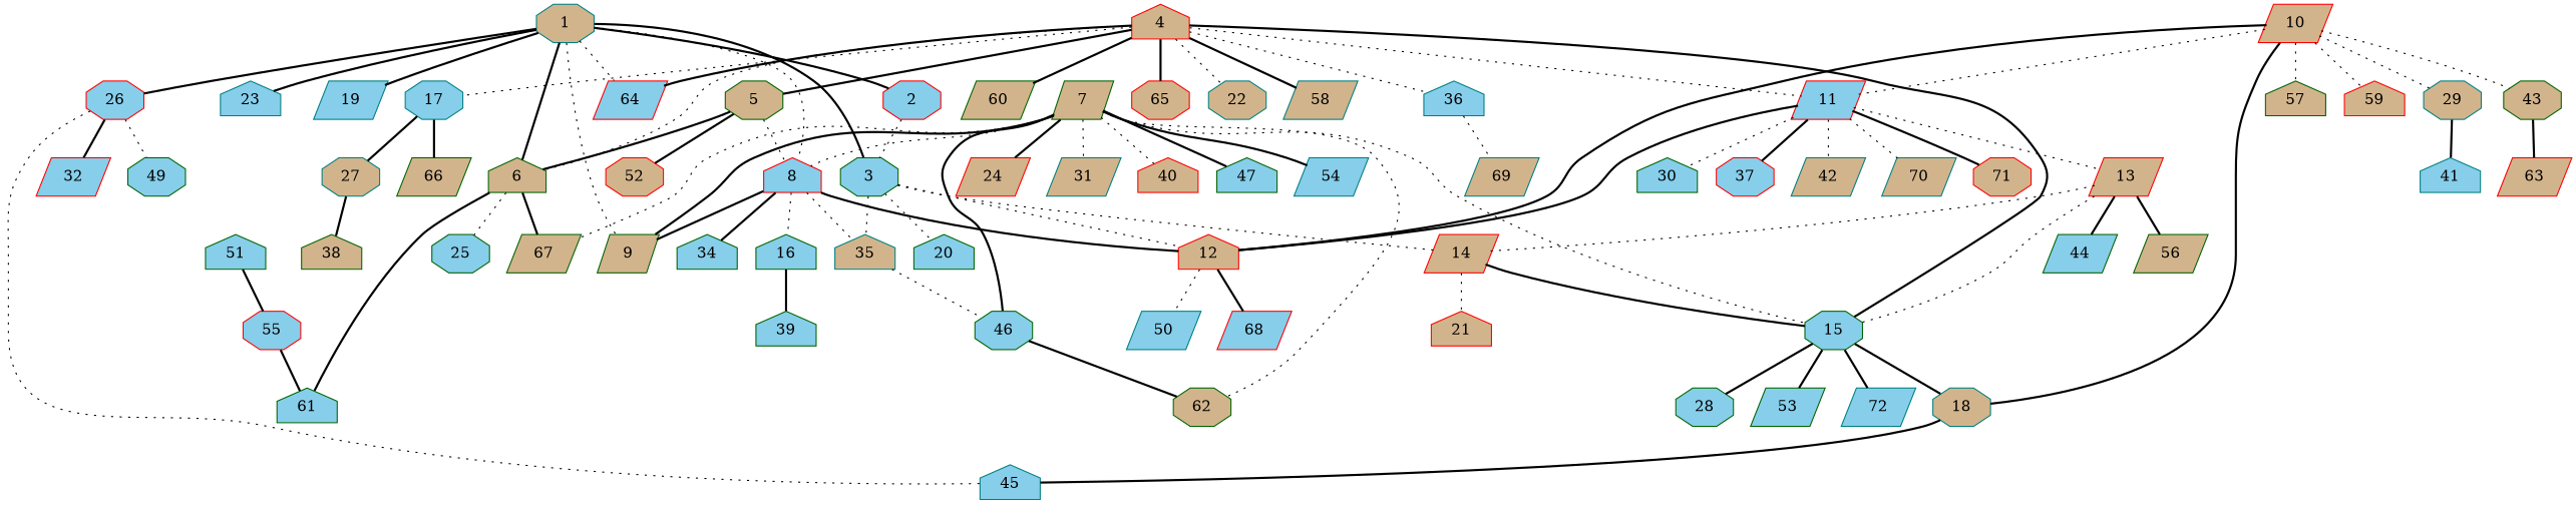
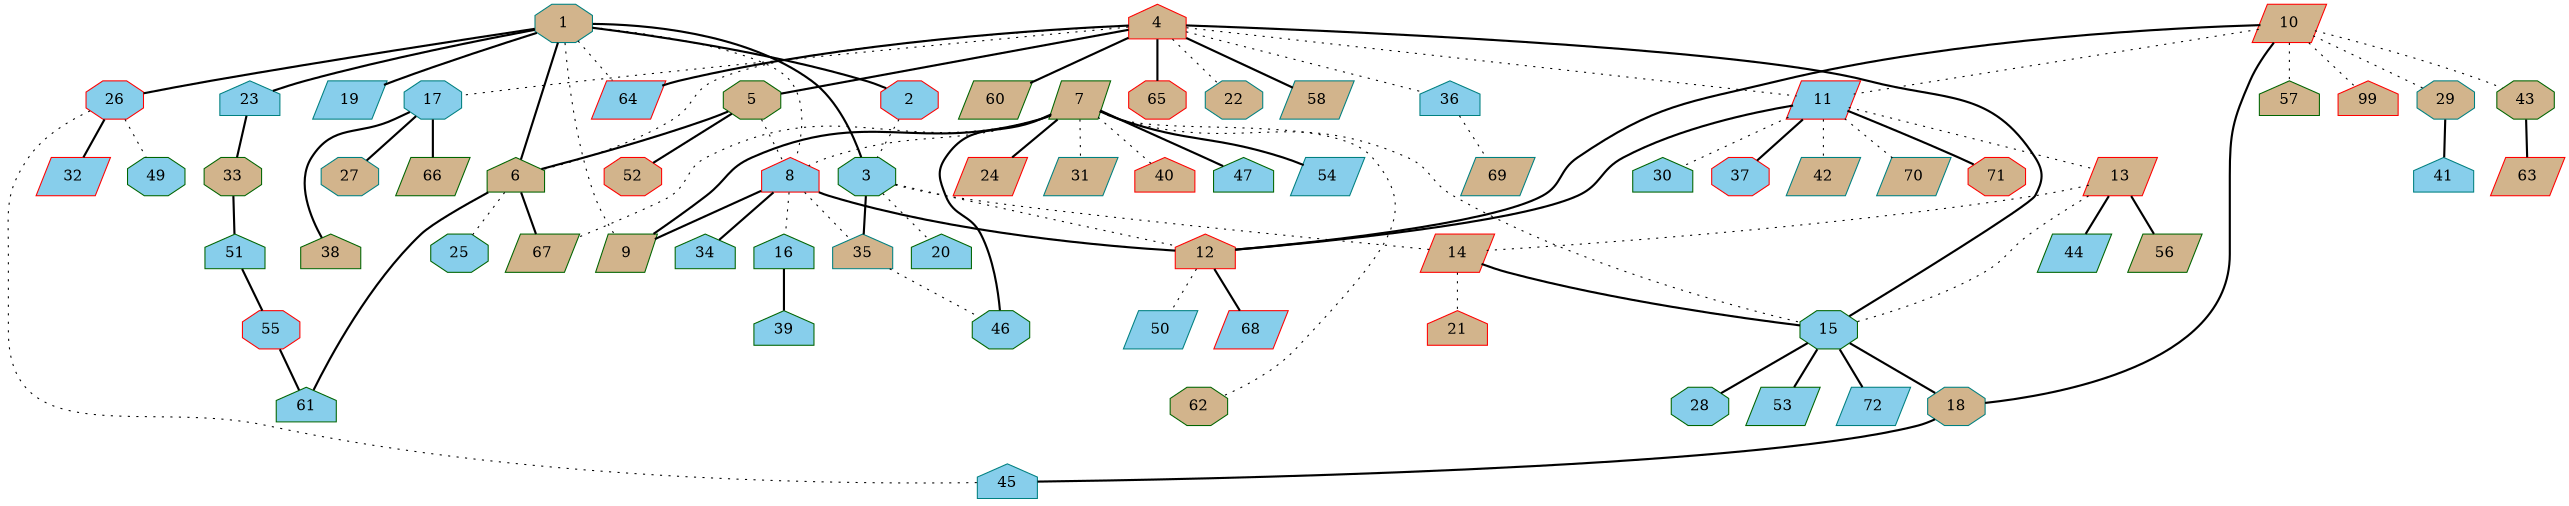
  graph {
    node [color=darkgreen fillcolor=tan shape=parallelogram style=filled]
    edge [style=bold]
    1 [color=teal shape=octagon]
    2 [color=red fillcolor=skyblue shape=octagon]
    3 [fillcolor=skyblue shape=octagon]
    6 [shape=house]
    8 [color=red fillcolor=skyblue shape=house]
    19 [color=teal fillcolor=skyblue]
    23 [color=teal fillcolor=skyblue shape=house]
    26 [color=red fillcolor=skyblue shape=octagon]
    64 [color=red fillcolor=skyblue]
    9
    12 [color=red shape=house]
    14 [color=red]
    20 [fillcolor=skyblue shape=house]
    35 [color=teal shape=house]
    25 [fillcolor=skyblue shape=octagon]
    61 [fillcolor=skyblue shape=house]
    67
    16 [fillcolor=skyblue shape=house]
    34 [fillcolor=skyblue shape=house]
    21 [color=red shape=house]
+   33 [shape=octagon]
    45 [color=teal fillcolor=skyblue shape=house]
    32 [color=red fillcolor=skyblue]
    49 [fillcolor=skyblue shape=octagon]
    50 [color=teal fillcolor=skyblue]
    68 [color=red fillcolor=skyblue]
    15 [fillcolor=skyblue shape=octagon]
    46 [fillcolor=skyblue shape=octagon]
    4 [color=red shape=house]
    5 [shape=octagon]
    11 [color=red fillcolor=skyblue]
    17 [color=teal fillcolor=skyblue shape=octagon]
    22 [color=teal shape=octagon]
    36 [color=teal fillcolor=skyblue shape=house]
    58 [color=teal]
    60
    65 [color=red shape=octagon]
    52 [color=red shape=octagon]
    13 [color=red]
    30 [fillcolor=skyblue shape=house]
    37 [color=red fillcolor=skyblue shape=octagon]
    42 [color=teal]
    70 [color=teal]
    71 [color=red shape=octagon]
    18 [color=teal shape=octagon]
    28 [fillcolor=skyblue shape=octagon]
    53 [fillcolor=skyblue]
    72 [color=teal fillcolor=skyblue]
    27 [color=teal shape=octagon]
    66
    69 [color=teal]
    7
    24 [color=red]
    31 [color=teal]
    40 [color=red shape=house]
    47 [fillcolor=skyblue shape=house]
    54 [color=teal fillcolor=skyblue]
    62 [shape=octagon]
    39 [fillcolor=skyblue shape=house]
    10 [color=red]
    29 [color=teal shape=octagon]
    43 [shape=octagon]
    57 [shape=house]
-   59 [color=red shape=house]
+   59 [color=red shape=house label=99]
    41 [color=teal fillcolor=skyblue shape=house]
    63 [color=red]
    44 [fillcolor=skyblue]
    56
    38 [shape=house]
    51 [fillcolor=skyblue shape=house]
    55 [color=red fillcolor=skyblue shape=octagon]
    1 -- 2
    1 -- 3
    1 -- 6
    1 -- 8 [style=dotted]
    1 -- 19
    1 -- 23
    1 -- 26
    1 -- 64 [style=dotted]
    1 -- 9 [style=dotted]
    2 -- 3 [style=dotted]
    3 -- 12 [style=dotted]
    3 -- 14 [style=dotted]
    3 -- 20 [style=dotted]
-   3 -- 35 [style=dotted]
+   3 -- 35
    6 -- 25 [style=dotted]
    6 -- 61
    6 -- 67
    8 -- 9
    8 -- 12
    8 -- 35 [style=dotted]
    8 -- 16 [style=dotted]
    8 -- 34
+   23 -- 33
    26 -- 45 [style=dotted]
    26 -- 32
    26 -- 49 [style=dotted]
    12 -- 50 [style=dotted]
    12 -- 68
    14 -- 21 [style=dotted]
    14 -- 15
    35 -- 46 [style=dotted]
    16 -- 39
+   33 -- 51
    15 -- 18
    15 -- 28
    15 -- 53
    15 -- 72
-   46 -- 62
    4 -- 6 [style=dotted]
    4 -- 64
    4 -- 15
    4 -- 5
    4 -- 11 [style=dotted]
    4 -- 17 [style=dotted]
    4 -- 22 [style=dotted]
    4 -- 36 [style=dotted]
    4 -- 58
    4 -- 60
    4 -- 65
    5 -- 6
    5 -- 8 [style=dotted]
    5 -- 52
    11 -- 12
    11 -- 13 [style=dotted]
    11 -- 30 [style=dotted]
    11 -- 37
    11 -- 42 [style=dotted]
    11 -- 70 [style=dotted]
    11 -- 71
    17 -- 27
    17 -- 66
    36 -- 69 [style=dotted]
    13 -- 14 [style=dotted]
    13 -- 15 [style=dotted]
    13 -- 44
    13 -- 56
    18 -- 45
-   27 -- 38
+   17 -- 38
    7 -- 8 [style=dotted]
    7 -- 9
    7 -- 67 [style=dotted]
    7 -- 15 [style=dotted]
    7 -- 46
    7 -- 24
    7 -- 31 [style=dotted]
    7 -- 40 [style=dotted]
    7 -- 47
    7 -- 54
    7 -- 62 [style=dotted]
    10 -- 12
    10 -- 11 [style=dotted]
    10 -- 18
    10 -- 29 [style=dotted]
    10 -- 43 [style=dotted]
    10 -- 57 [style=dotted]
    10 -- 59 [style=dotted]
    29 -- 41
    43 -- 63
    51 -- 55
    55 -- 61
  }
